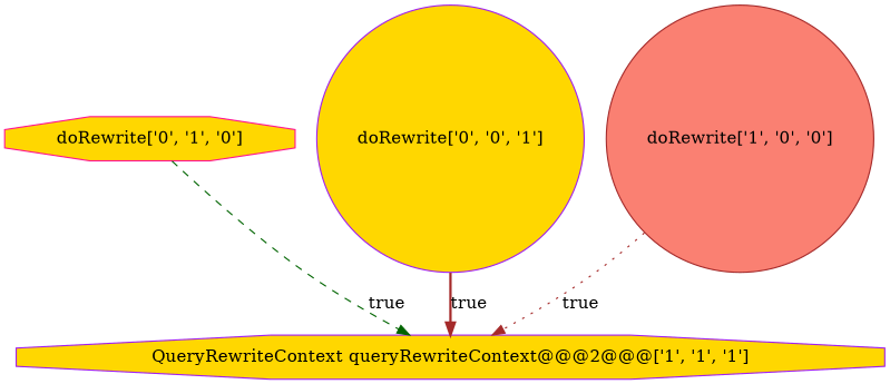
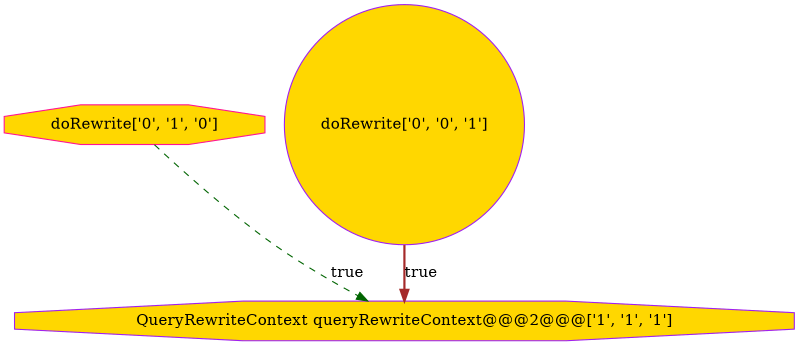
  digraph {
    fontname="DejaVu Serif"
    node [fillcolor=gold shape=octagon style=filled color=purple fontname="DejaVu Serif"]
    edge [color=brown fontname="DejaVu Serif"]
    n1 [label="QueryRewriteContext queryRewriteContext@@@2@@@['1', '1', '1']"]
    n2 [label="doRewrite['0', '1', '0']" color=deeppink]
    n3 [label="doRewrite['0', '0', '1']" shape=circle]
-   n4 [fillcolor=salmon label="doRewrite['1', '0', '0']" shape=circle color=brown]
    n2 -> n1 [label=true style=dashed color=darkgreen]
    n3 -> n1 [label=true style=bold]
-   n4 -> n1 [label=true style=dotted]
  }
